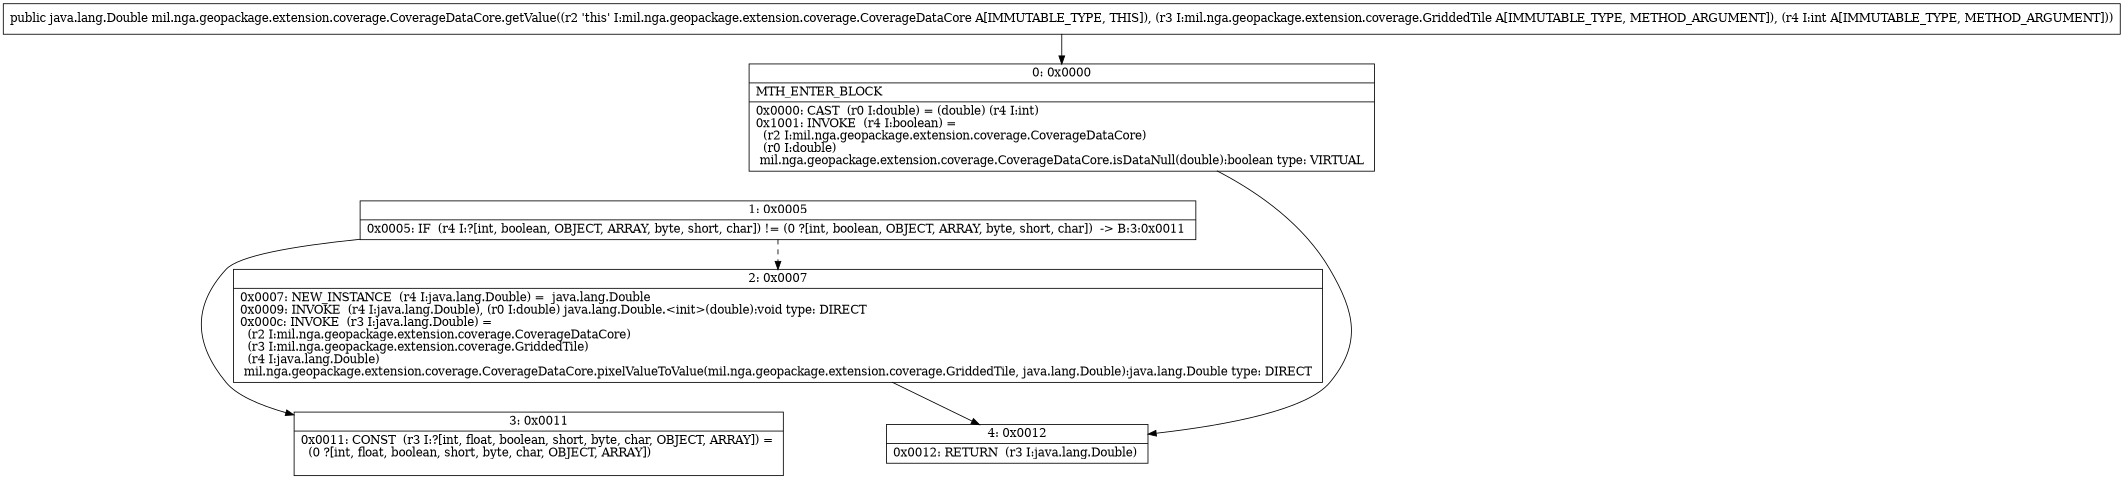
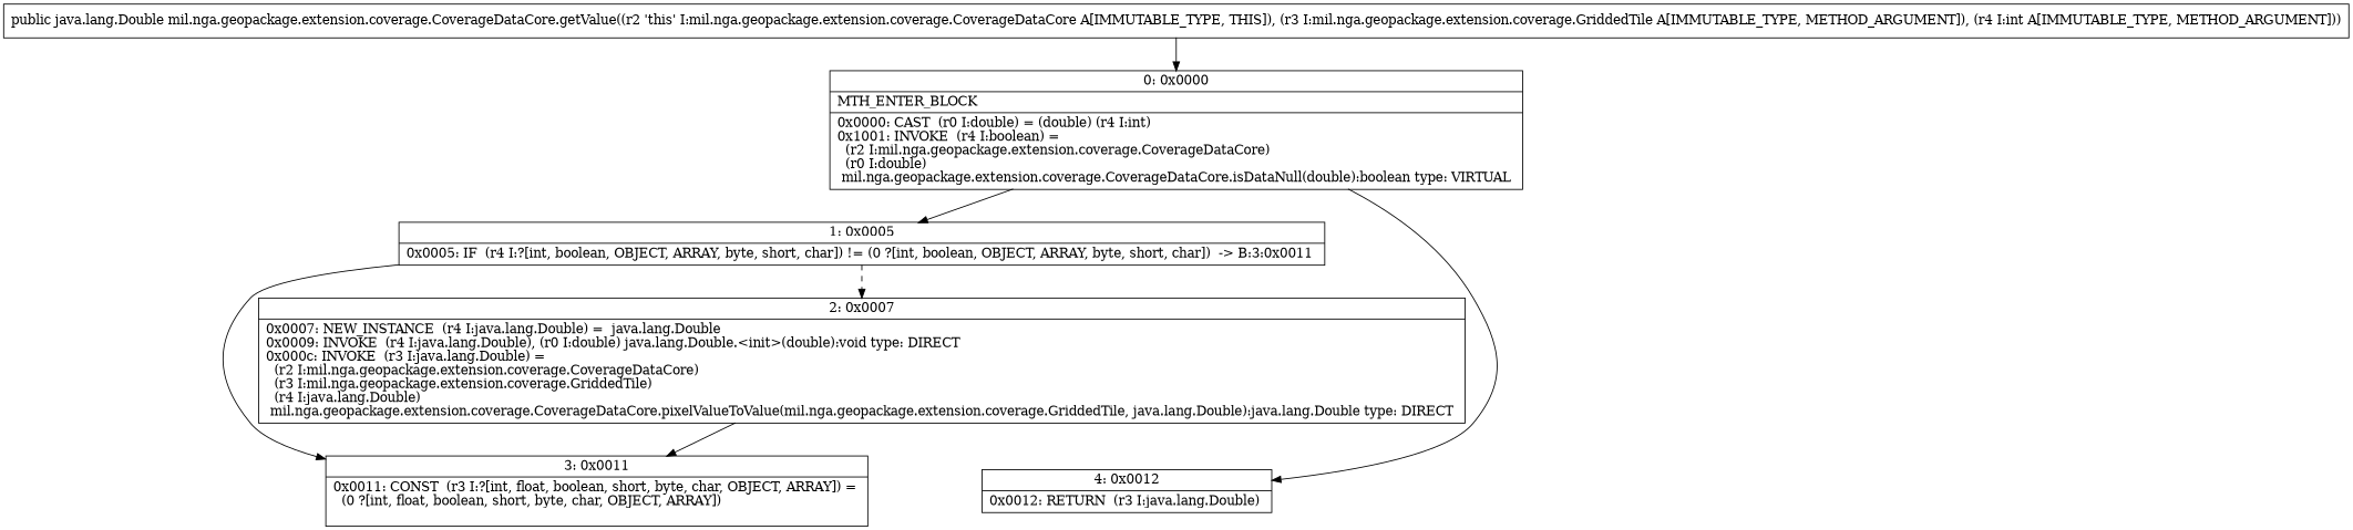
  digraph {
    node [shape=record]
    n1 [label="{0\:\ 0x0000|MTH_ENTER_BLOCK\l|0x0000: CAST  (r0 I:double) = (double) (r4 I:int) \l0x1001: INVOKE  (r4 I:boolean) = \l  (r2 I:mil.nga.geopackage.extension.coverage.CoverageDataCore)\l  (r0 I:double)\l mil.nga.geopackage.extension.coverage.CoverageDataCore.isDataNull(double):boolean type: VIRTUAL \l}"]
    n2 [label="{1\:\ 0x0005|0x0005: IF  (r4 I:?[int, boolean, OBJECT, ARRAY, byte, short, char]) != (0 ?[int, boolean, OBJECT, ARRAY, byte, short, char])  \-\> B:3:0x0011 \l}"]
    n3 [label="{4\:\ 0x0012|0x0012: RETURN  (r3 I:java.lang.Double) \l}"]
    n4 [label="{2\:\ 0x0007|0x0007: NEW_INSTANCE  (r4 I:java.lang.Double) =  java.lang.Double \l0x0009: INVOKE  (r4 I:java.lang.Double), (r0 I:double) java.lang.Double.\<init\>(double):void type: DIRECT \l0x000c: INVOKE  (r3 I:java.lang.Double) = \l  (r2 I:mil.nga.geopackage.extension.coverage.CoverageDataCore)\l  (r3 I:mil.nga.geopackage.extension.coverage.GriddedTile)\l  (r4 I:java.lang.Double)\l mil.nga.geopackage.extension.coverage.CoverageDataCore.pixelValueToValue(mil.nga.geopackage.extension.coverage.GriddedTile, java.lang.Double):java.lang.Double type: DIRECT \l}"]
    n5 [label="{3\:\ 0x0011|0x0011: CONST  (r3 I:?[int, float, boolean, short, byte, char, OBJECT, ARRAY]) = \l  (0 ?[int, float, boolean, short, byte, char, OBJECT, ARRAY])\l \l}"]
    n6 [label="{public java.lang.Double mil.nga.geopackage.extension.coverage.CoverageDataCore.getValue((r2 'this' I:mil.nga.geopackage.extension.coverage.CoverageDataCore A[IMMUTABLE_TYPE, THIS]), (r3 I:mil.nga.geopackage.extension.coverage.GriddedTile A[IMMUTABLE_TYPE, METHOD_ARGUMENT]), (r4 I:int A[IMMUTABLE_TYPE, METHOD_ARGUMENT])) }"]
+   n1 -> n2
    n1 -> n3
    n2 -> n4 [style=dashed]
    n2 -> n5
-   n4 -> n3
+   n4 -> n5
    n6 -> n1
  }
